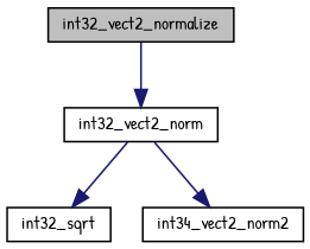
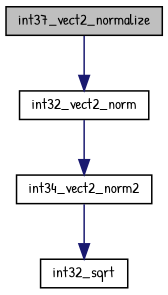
  digraph {
    fontname="Patrick Hand"
    rankdir=TB
    node [color=black fillcolor=white fontname="Patrick Hand" fontsize=10 shape=record style=filled]
    edge [color=midnightblue fontname="Patrick Hand" fontsize=10 labelfontname=FreeSans labelfontsize=10 style=solid]
-   n1 [fillcolor=grey75 fontcolor=black height=0.2 label=int32_vect2_normalize width=0.4]
+   n1 [fillcolor=grey75 fontcolor=black height=0.2 label=int37_vect2_normalize width=0.4]
    n2 [height=0.2 label=int32_vect2_norm width=0.4]
    n3 [height=0.2 label=int32_sqrt width=0.4]
    n4 [height=0.2 label=int34_vect2_norm2 width=0.4]
    n1 -> n2
-   n2 -> n3
+   n4 -> n3
    n2 -> n4
  }
